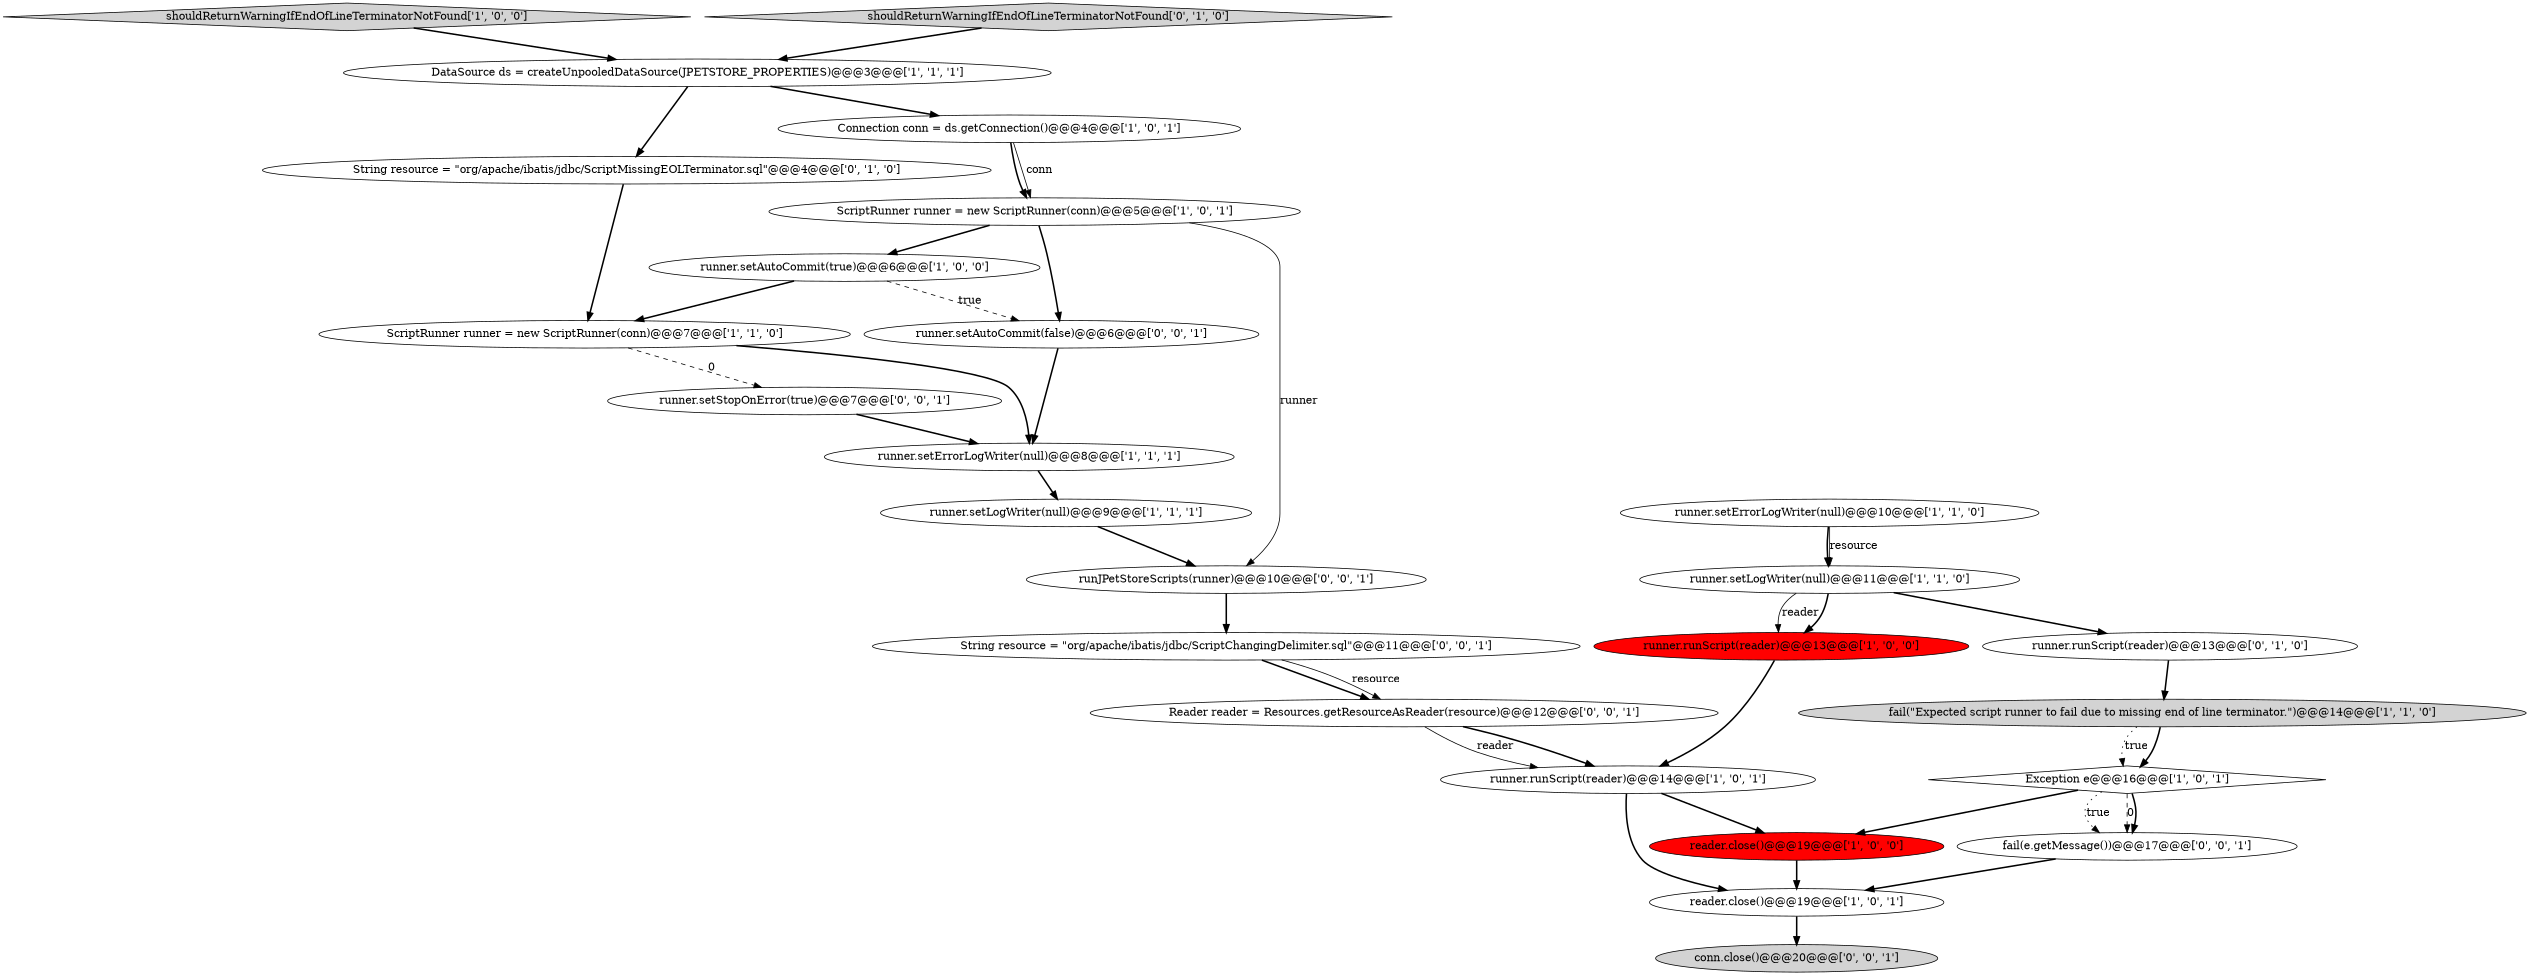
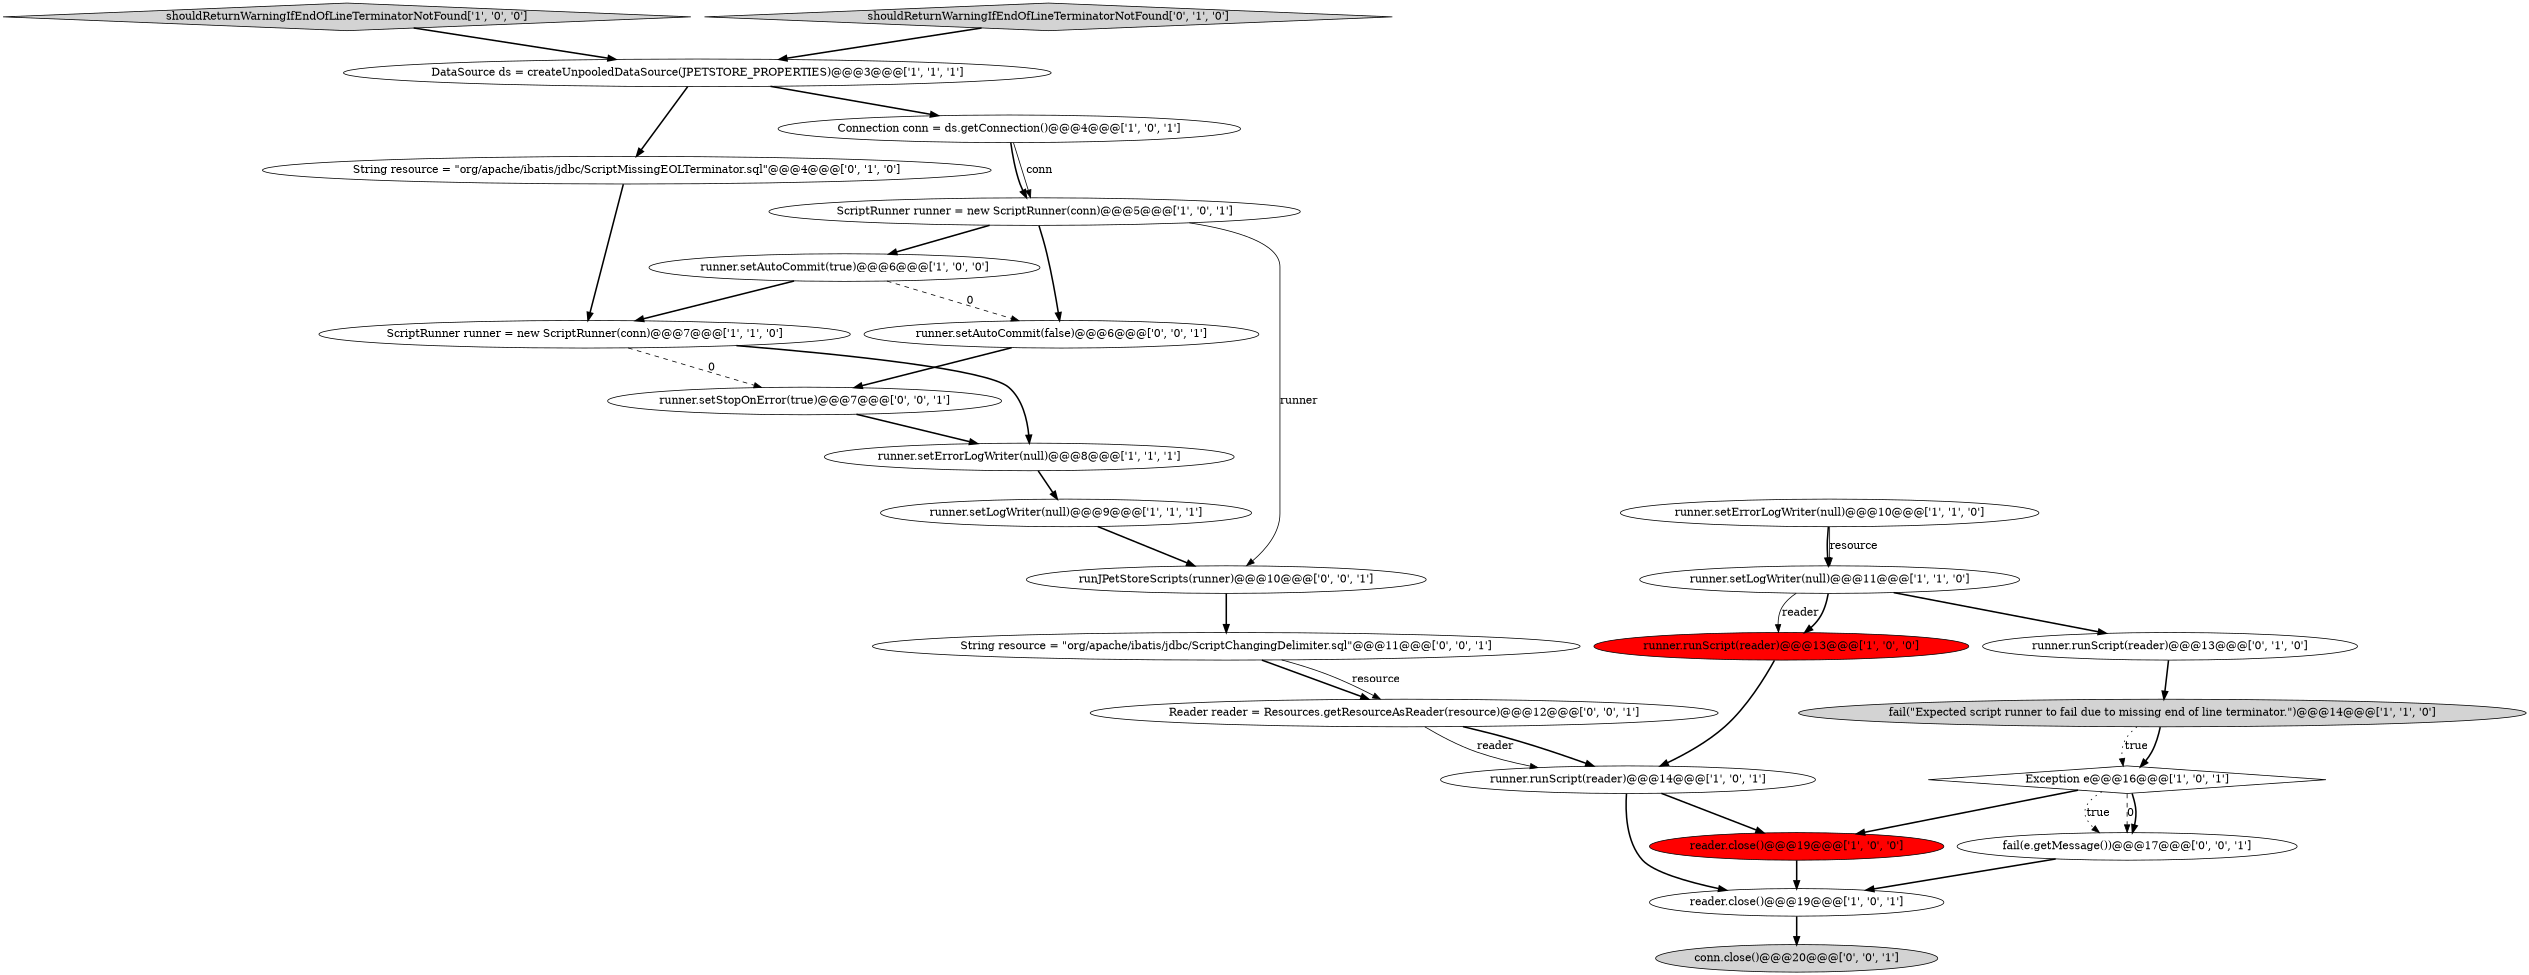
  digraph {
    node [fillcolor=white shape=ellipse style=filled]
    edge [style=bold]
    n1 [label="Reader reader = Resources.getResourceAsReader(resource)@@@12@@@['0', '0', '1']"]
    n2 [label="runner.runScript(reader)@@@14@@@['1', '0', '1']"]
    n3 [label="reader.close()@@@19@@@['1', '0', '1']"]
    n4 [fillcolor=red label="reader.close()@@@19@@@['1', '0', '0']"]
    n5 [fillcolor=red label="runner.runScript(reader)@@@13@@@['1', '0', '0']"]
    n6 [label="Connection conn = ds.getConnection()@@@4@@@['1', '0', '1']"]
    n7 [label="ScriptRunner runner = new ScriptRunner(conn)@@@5@@@['1', '0', '1']"]
    n8 [label="runJPetStoreScripts(runner)@@@10@@@['0', '0', '1']"]
    n9 [label="runner.setAutoCommit(true)@@@6@@@['1', '0', '0']"]
    n10 [label="runner.setAutoCommit(false)@@@6@@@['0', '0', '1']"]
    n11 [label="String resource = \"org/apache/ibatis/jdbc/ScriptChangingDelimiter.sql\"@@@11@@@['0', '0', '1']"]
    n12 [label="ScriptRunner runner = new ScriptRunner(conn)@@@7@@@['1', '1', '0']"]
    n13 [label="runner.setStopOnError(true)@@@7@@@['0', '0', '1']"]
    n14 [label="runner.setErrorLogWriter(null)@@@8@@@['1', '1', '1']"]
    n15 [label="fail(e.getMessage())@@@17@@@['0', '0', '1']"]
    n16 [fillcolor=lightgray label="conn.close()@@@20@@@['0', '0', '1']"]
    n17 [label="String resource = \"org/apache/ibatis/jdbc/ScriptMissingEOLTerminator.sql\"@@@4@@@['0', '1', '0']"]
    n18 [label="DataSource ds = createUnpooledDataSource(JPETSTORE_PROPERTIES)@@@3@@@['1', '1', '1']"]
    n19 [label="runner.setLogWriter(null)@@@9@@@['1', '1', '1']"]
    n20 [label="runner.setLogWriter(null)@@@11@@@['1', '1', '0']"]
    n21 [label="runner.runScript(reader)@@@13@@@['0', '1', '0']"]
    n22 [fillcolor=lightgray label="fail(\"Expected script runner to fail due to missing end of line terminator.\")@@@14@@@['1', '1', '0']"]
    n23 [label="Exception e@@@16@@@['1', '0', '1']" shape=diamond]
    n24 [label="runner.setErrorLogWriter(null)@@@10@@@['1', '1', '0']"]
    n25 [fillcolor=lightgray label="shouldReturnWarningIfEndOfLineTerminatorNotFound['1', '0', '0']" shape=diamond]
    n26 [fillcolor=lightgray label="shouldReturnWarningIfEndOfLineTerminatorNotFound['0', '1', '0']" shape=diamond]
    n1 -> n2
    n1 -> n2 [label=reader style=solid]
    n2 -> n3
    n2 -> n4
    n3 -> n16
    n4 -> n3
    n5 -> n2
    n6 -> n7
    n6 -> n7 [label=conn style=solid]
    n7 -> n8 [label=runner style=solid]
    n7 -> n9
    n7 -> n10
    n8 -> n11
-   n9 -> n10 [label=true style=dashed]
+   n9 -> n10 [label=0 style=dashed]
    n9 -> n12
-   n10 -> n14
+   n10 -> n13
    n11 -> n1
    n11 -> n1 [label=resource style=solid]
    n12 -> n13 [label=0 style=dashed]
    n12 -> n14
    n13 -> n14
    n14 -> n19
    n15 -> n3
    n17 -> n12
    n18 -> n6
    n18 -> n17
    n19 -> n8
    n20 -> n5 [label=reader style=solid]
    n20 -> n5
    n20 -> n21
    n21 -> n22
    n22 -> n23
    n22 -> n23 [label=true style=dotted]
    n23 -> n4
    n23 -> n15
    n23 -> n15 [label=true style=dotted]
    n23 -> n15 [label=0 style=dashed]
    n24 -> n20
    n24 -> n20 [label=resource style=solid]
    n25 -> n18
    n26 -> n18
  }
